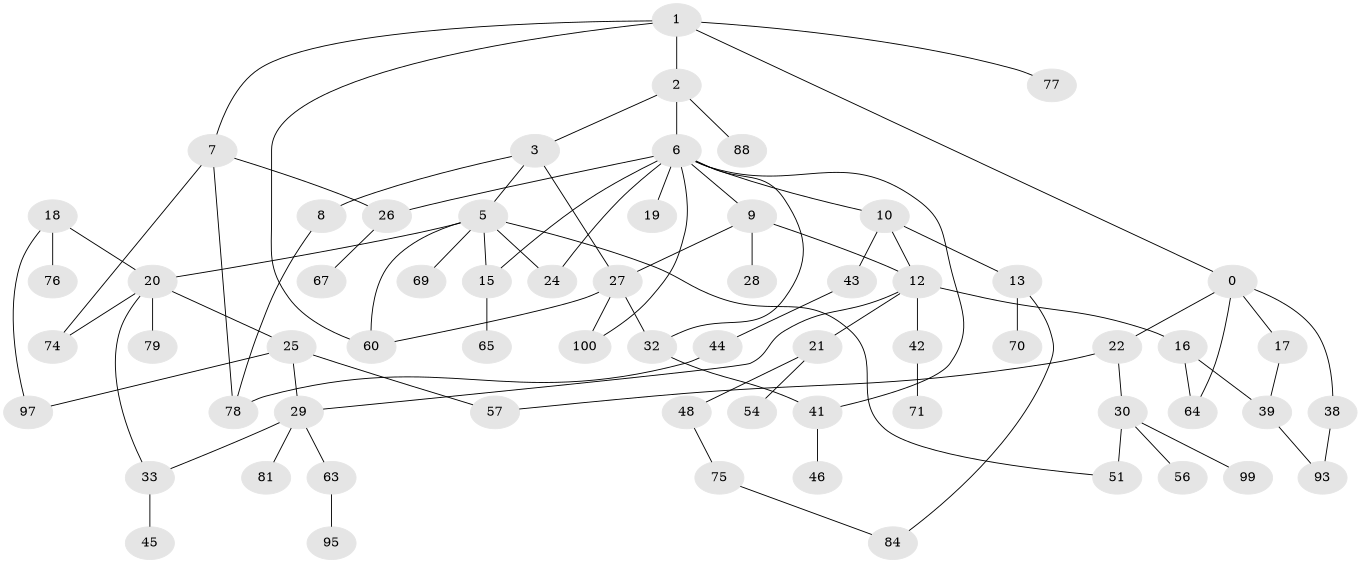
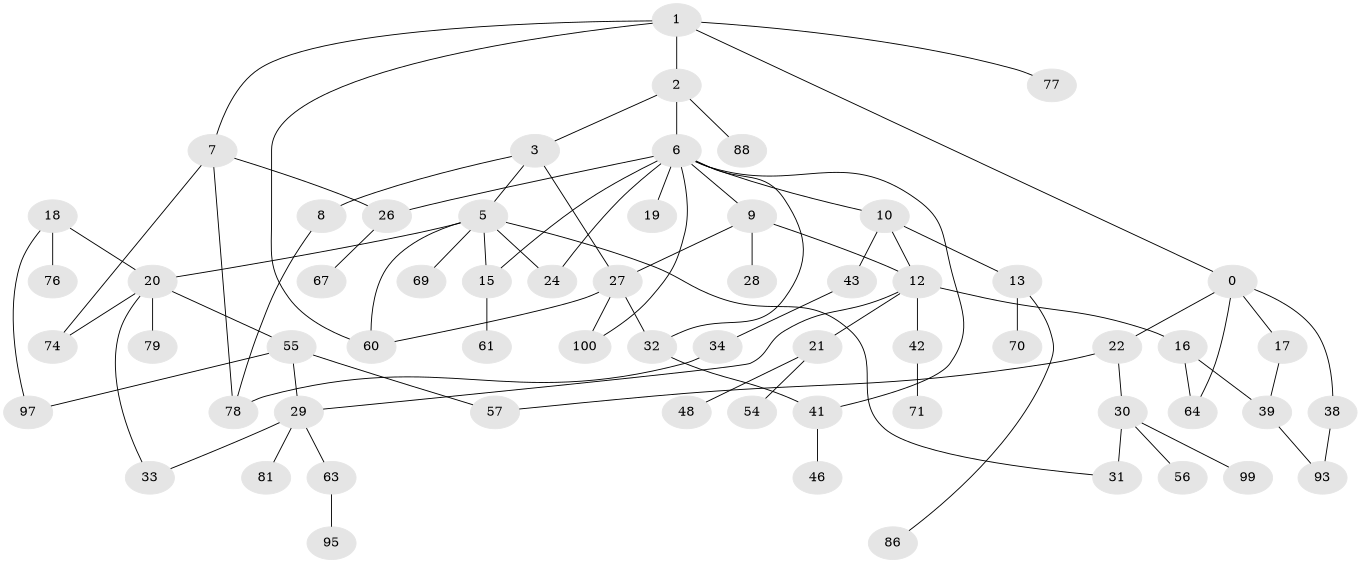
  graph {
    node [color=gray90 style=filled]
    1 [super="+40"]
    2 [super="+53"]
    n3 [label=0 super="+11"]
    7
    60 [super="+86"]
    77
    3 [super="+58"]
    6 [super="+98"]
    88
    17 [super="+94"]
    22 [super="+92"]
    38
    64
    26 [super="+55"]
    74
    78 [super="+82"]
    5 [super="+35"]
    8
    27
    15
    24 [super="+47"]
    9 [super="+34"]
    10 [super="+14"]
    19
    32 [super="+89"]
    41 [super="+52"]
    100
    20 [super="+62"]
-   51 [super="+80"]
+   51 [super="+80" label=31]
    69
    39 [super="+66"]
    30
    57
    93
-   61 [label=65]
-   25 [super="+85"]
+   61
+   25 [super="+85" label=55]
    33
    79
    12 [super="+31"]
    28
    13 [super="+23"]
    43
    67 [super="+68"]
    46
    16 [super="+72"]
    21 [super="+36"]
    29 [super="+50"]
    42
    70
-   84
-   44 [super="+59"]
+   84 [label=86]
+   44 [super="+59" label=34]
    48 [super="+83"]
    54 [super="+73"]
    63 [super="+65"]
    81
    71 [super="+90"]
    18 [super="+96"]
    76
    97
-   45
-   75
    56
    99
    95
    1 -- 2
    1 -- n3
    1 -- 7
    1 -- 60
    1 -- 77
    2 -- 3
    2 -- 6
    2 -- 88
    n3 -- 17
    n3 -- 22
    n3 -- 38
    n3 -- 64
    7 -- 26
    7 -- 74
    7 -- 78
    3 -- 5
    3 -- 8
    3 -- 27
    6 -- 26
    6 -- 15
    6 -- 24
    6 -- 9
    6 -- 10
    6 -- 19
    6 -- 32
    6 -- 41
    6 -- 100
    17 -- 39
    22 -- 30
    22 -- 57
    38 -- 93
    26 -- 67
    5 -- 60
    5 -- 15
    5 -- 24
    5 -- 20
    5 -- 51
    5 -- 69
    8 -- 78
    27 -- 60
    27 -- 32
    27 -- 100
    15 -- 61
    9 -- 27
    9 -- 12
    9 -- 28
    10 -- 12
    10 -- 13
    10 -- 43
    32 -- 41
    41 -- 46
    20 -- 74
    20 -- 25
    20 -- 33
    20 -- 79
    39 -- 93
    30 -- 51
    30 -- 56
    30 -- 99
    25 -- 57
    25 -- 29
    25 -- 97
-   33 -- 45
    12 -- 16
    12 -- 21
    12 -- 29
    12 -- 42
    13 -- 70
    13 -- 84
    43 -- 44
    16 -- 64
    16 -- 39
    21 -- 48
    21 -- 54
    29 -- 33
    29 -- 63
    29 -- 81
    42 -- 71
    44 -- 78
-   48 -- 75
    63 -- 95
    18 -- 20
    18 -- 76
    18 -- 97
-   75 -- 84
  }
